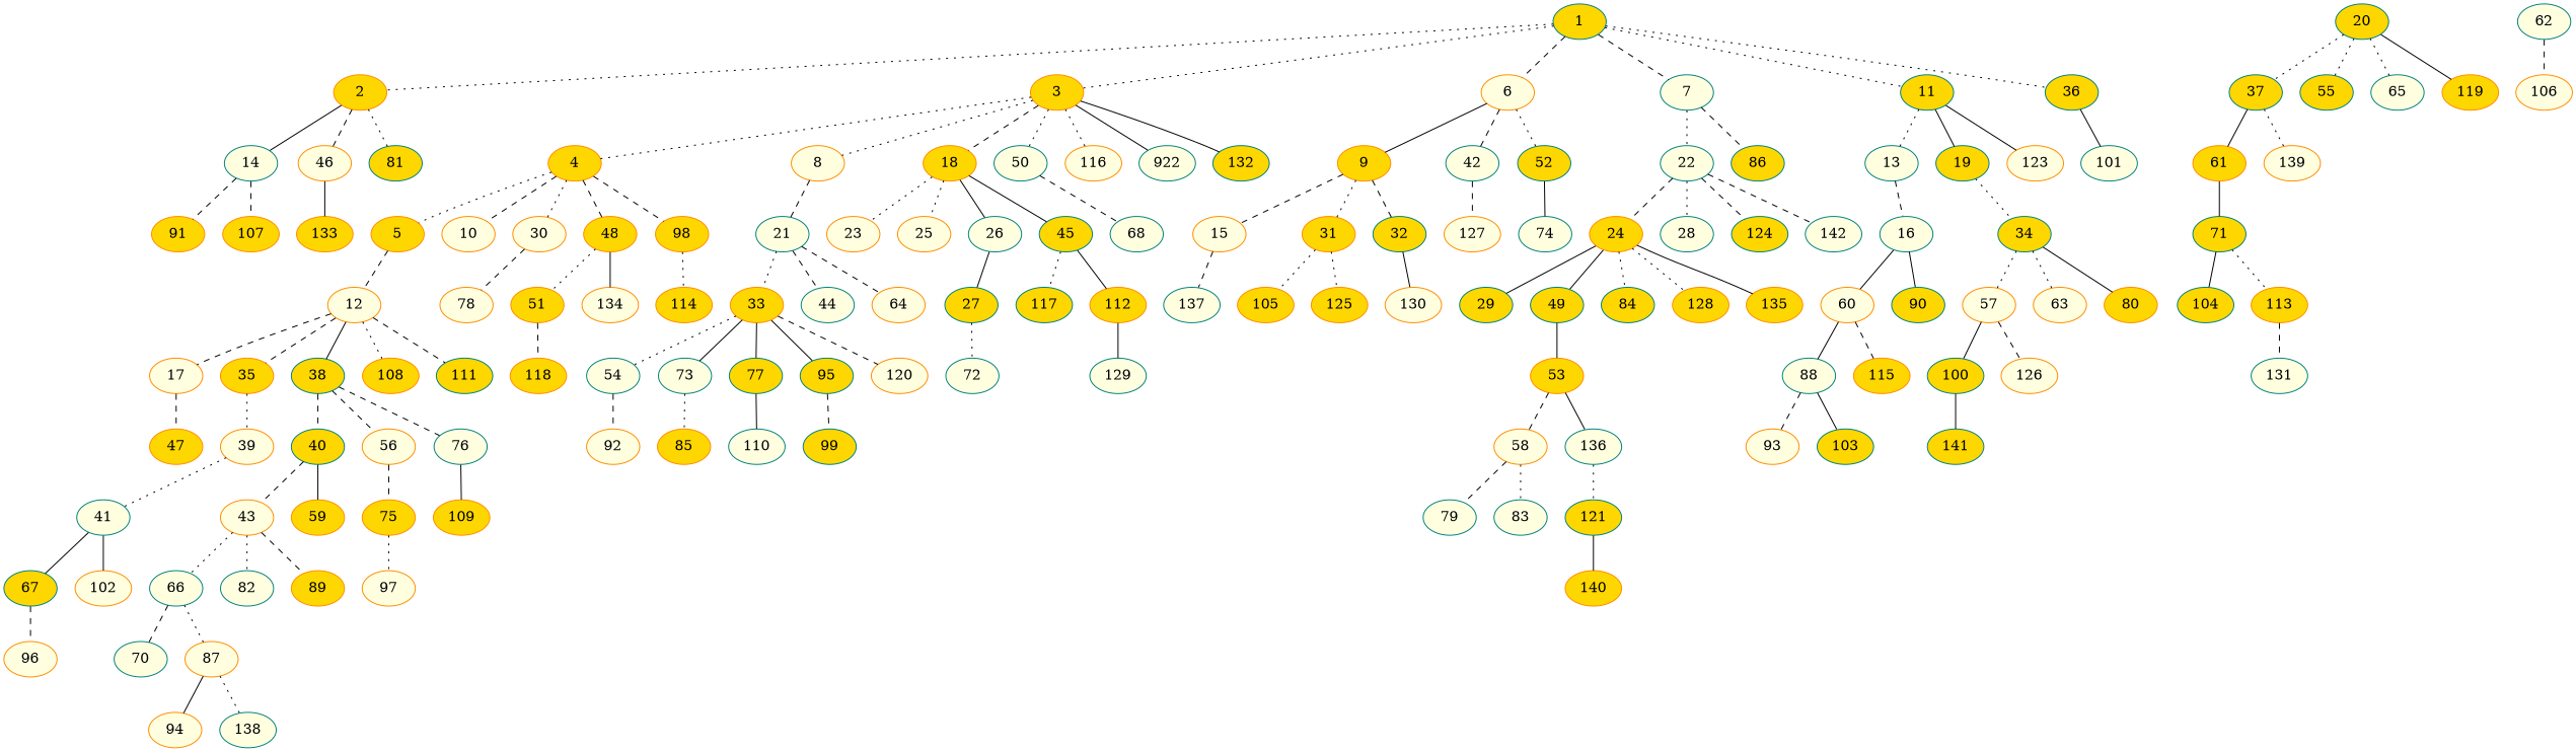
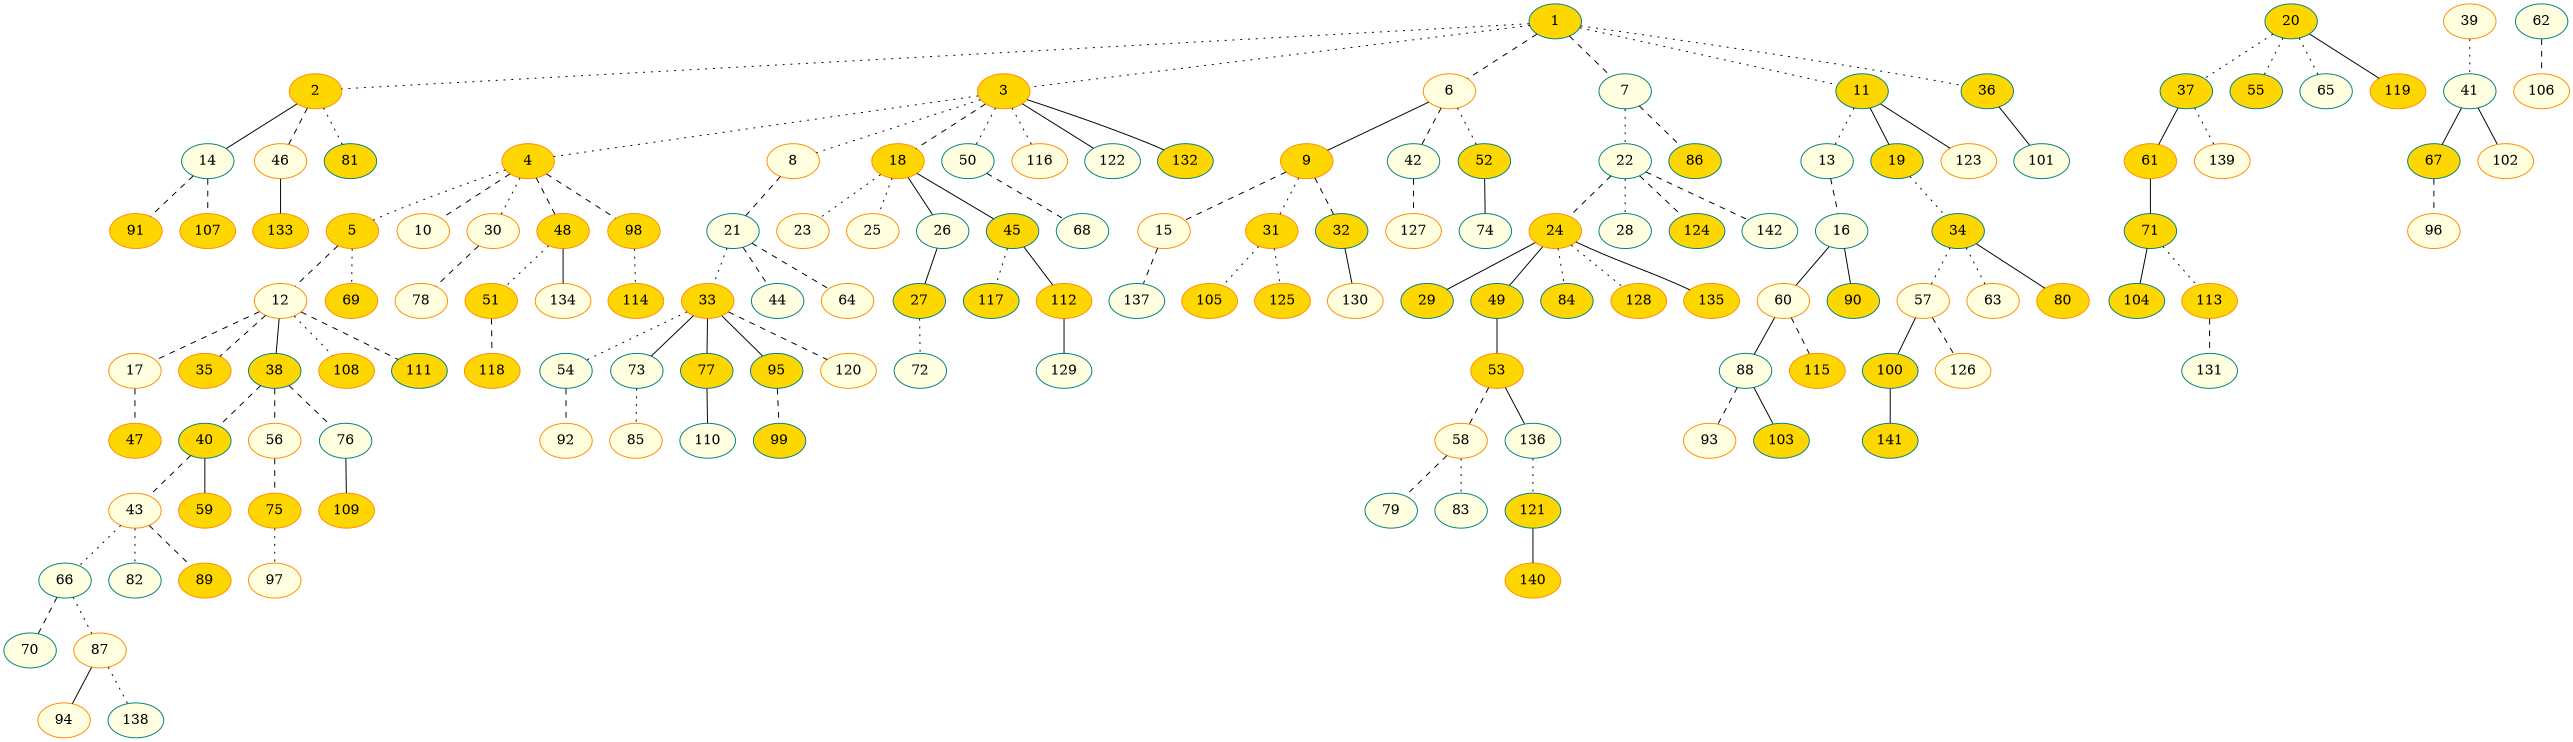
  graph {
    node [color=darkorange fillcolor=gold style=filled]
    edge [style=dotted]
    1 [color=teal]
    2
    3
    6 [fillcolor=lightyellow]
    7 [color=teal fillcolor=lightyellow]
    11 [color=teal]
    36 [color=teal]
    14 [color=teal fillcolor=lightyellow]
    46 [fillcolor=lightyellow]
    81 [color=teal]
    4
    8 [fillcolor=lightyellow]
    18
    50 [color=teal fillcolor=lightyellow]
    116 [fillcolor=lightyellow]
-   122 [color=teal fillcolor=lightyellow label=922]
+   122 [color=teal fillcolor=lightyellow]
    132 [color=teal]
    9
    42 [color=teal fillcolor=lightyellow]
    52 [color=teal]
    22 [color=teal fillcolor=lightyellow]
    86 [color=teal]
    13 [color=teal fillcolor=lightyellow]
    19 [color=teal]
    123 [fillcolor=lightyellow]
    101 [color=teal fillcolor=lightyellow]
    91
    107
    133
    5
    10 [fillcolor=lightyellow]
    30 [fillcolor=lightyellow]
    48
    98
    21 [color=teal fillcolor=lightyellow]
    23 [fillcolor=lightyellow]
    25 [fillcolor=lightyellow]
    26 [color=teal fillcolor=lightyellow]
    45 [color=teal]
    68 [color=teal fillcolor=lightyellow]
    117 [color=teal]
    12 [fillcolor=lightyellow]
+   69
    78 [fillcolor=lightyellow]
    51
    134 [fillcolor=lightyellow]
    114
    17 [fillcolor=lightyellow]
    35
    38 [color=teal]
    108
    111 [color=teal]
    15 [fillcolor=lightyellow]
    31
    32 [color=teal]
    127 [fillcolor=lightyellow]
    74 [color=teal fillcolor=lightyellow]
    24
    28 [color=teal fillcolor=lightyellow]
    124 [color=teal]
    142 [color=teal fillcolor=lightyellow]
    33
    44 [color=teal fillcolor=lightyellow]
    64 [fillcolor=lightyellow]
    137 [color=teal fillcolor=lightyellow]
    105
    125
    130 [fillcolor=lightyellow]
    16 [color=teal fillcolor=lightyellow]
    34 [color=teal]
    47
    20 [color=teal]
    37 [color=teal]
    55 [color=teal]
    65 [color=teal fillcolor=lightyellow]
    119
    39 [fillcolor=lightyellow]
    40 [color=teal]
    56 [fillcolor=lightyellow]
    76 [color=teal fillcolor=lightyellow]
    60 [fillcolor=lightyellow]
    90 [color=teal]
    88 [color=teal fillcolor=lightyellow]
    115
    27 [color=teal]
    112
    57 [fillcolor=lightyellow]
    63 [fillcolor=lightyellow]
    80
    61
    139 [fillcolor=lightyellow]
    54 [color=teal fillcolor=lightyellow]
    73 [color=teal fillcolor=lightyellow]
    77 [color=teal]
    95 [color=teal]
    120 [fillcolor=lightyellow]
    29 [color=teal]
    49 [color=teal]
    84 [color=teal]
    128
    135
    53
    72 [color=teal fillcolor=lightyellow]
    92 [fillcolor=lightyellow]
-   85
+   85 [fillcolor=lightyellow]
    110 [color=teal fillcolor=lightyellow]
    99 [color=teal]
    100 [color=teal]
    126 [fillcolor=lightyellow]
    41 [color=teal fillcolor=lightyellow]
    62 [color=teal fillcolor=lightyellow]
    106 [fillcolor=lightyellow]
    71 [color=teal]
    43 [fillcolor=lightyellow]
    59
    75
    109
    67 [color=teal]
    102 [fillcolor=lightyellow]
    66 [color=teal fillcolor=lightyellow]
    82 [color=teal fillcolor=lightyellow]
    89
    96 [fillcolor=lightyellow]
    70 [color=teal fillcolor=lightyellow]
    87 [fillcolor=lightyellow]
    129 [color=teal fillcolor=lightyellow]
    118
    58 [fillcolor=lightyellow]
    136 [color=teal fillcolor=lightyellow]
    79 [color=teal fillcolor=lightyellow]
    83 [color=teal fillcolor=lightyellow]
    121 [color=teal]
    97 [fillcolor=lightyellow]
    141 [color=teal]
    93 [fillcolor=lightyellow]
    103 [color=teal]
    104 [color=teal]
    113
    94 [fillcolor=lightyellow]
    138 [color=teal fillcolor=lightyellow]
    131 [color=teal fillcolor=lightyellow]
    140
    1 -- 2
    1 -- 3
    1 -- 6 [style=dashed]
    1 -- 7 [style=dashed]
    1 -- 11
    1 -- 36
    2 -- 14 [style=solid]
    2 -- 46 [style=dashed]
    2 -- 81
    3 -- 4
    3 -- 8
    3 -- 18 [style=dashed]
    3 -- 50
    3 -- 116
    3 -- 122 [style=solid]
    3 -- 132 [style=solid]
    6 -- 9 [style=solid]
    6 -- 42 [style=dashed]
    6 -- 52
    7 -- 22
    7 -- 86 [style=dashed]
    11 -- 13
    11 -- 19 [style=solid]
    11 -- 123 [style=solid]
    36 -- 101 [style=solid]
    14 -- 91 [style=dashed]
    14 -- 107 [style=dashed]
    46 -- 133 [style=solid]
    4 -- 5
    4 -- 10 [style=dashed]
    4 -- 30
    4 -- 48 [style=dashed]
    4 -- 98 [style=dashed]
    8 -- 21 [style=dashed]
    18 -- 23
    18 -- 25
    18 -- 26 [style=solid]
    18 -- 45 [style=solid]
    50 -- 68 [style=dashed]
    9 -- 15 [style=dashed]
    9 -- 31
    9 -- 32 [style=dashed]
    42 -- 127 [style=dashed]
    52 -- 74 [style=solid]
    22 -- 24 [style=dashed]
    22 -- 28
    22 -- 124 [style=dashed]
    22 -- 142 [style=dashed]
    13 -- 16 [style=dashed]
    19 -- 34
    5 -- 12 [style=dashed]
+   5 -- 69
    30 -- 78 [style=dashed]
    48 -- 51
    48 -- 134 [style=solid]
    98 -- 114
    21 -- 33
    21 -- 44 [style=dashed]
    21 -- 64 [style=dashed]
    26 -- 27 [style=solid]
    45 -- 117
    45 -- 112 [style=solid]
    12 -- 17 [style=dashed]
    12 -- 35 [style=dashed]
    12 -- 38 [style=solid]
    12 -- 108
    12 -- 111 [style=dashed]
    51 -- 118 [style=dashed]
    17 -- 47 [style=dashed]
-   35 -- 39
    38 -- 40 [style=dashed]
    38 -- 56 [style=dashed]
    38 -- 76 [style=dashed]
    15 -- 137 [style=dashed]
    31 -- 105
    31 -- 125
    32 -- 130 [style=solid]
    24 -- 29 [style=solid]
    24 -- 49 [style=solid]
    24 -- 84
    24 -- 128
    24 -- 135 [style=solid]
    33 -- 54
    33 -- 73 [style=solid]
    33 -- 77 [style=solid]
    33 -- 95 [style=solid]
    33 -- 120 [style=dashed]
    16 -- 60 [style=solid]
    16 -- 90 [style=solid]
    34 -- 57
    34 -- 63
    34 -- 80 [style=solid]
    20 -- 37
    20 -- 55
    20 -- 65
    20 -- 119 [style=solid]
    37 -- 61 [style=solid]
    37 -- 139
    39 -- 41
    40 -- 43 [style=dashed]
    40 -- 59 [style=solid]
    56 -- 75 [style=dashed]
    76 -- 109 [style=solid]
    60 -- 88 [style=solid]
    60 -- 115 [style=dashed]
    88 -- 93 [style=dashed]
    88 -- 103 [style=solid]
    27 -- 72
    112 -- 129 [style=solid]
    57 -- 100 [style=solid]
    57 -- 126 [style=dashed]
    61 -- 71 [style=solid]
    54 -- 92 [style=dashed]
    73 -- 85
    77 -- 110 [style=solid]
    95 -- 99 [style=dashed]
    49 -- 53 [style=solid]
    53 -- 58 [style=dashed]
    53 -- 136 [style=solid]
    100 -- 141 [style=solid]
    41 -- 67 [style=solid]
    41 -- 102 [style=solid]
    62 -- 106 [style=dashed]
    71 -- 104 [style=solid]
    71 -- 113
    43 -- 66
    43 -- 82
    43 -- 89 [style=dashed]
    75 -- 97
    67 -- 96 [style=dashed]
    66 -- 70 [style=dashed]
    66 -- 87
    87 -- 94 [style=solid]
    87 -- 138
    58 -- 79 [style=dashed]
    58 -- 83
    136 -- 121
    121 -- 140 [style=solid]
    113 -- 131 [style=dashed]
  }
